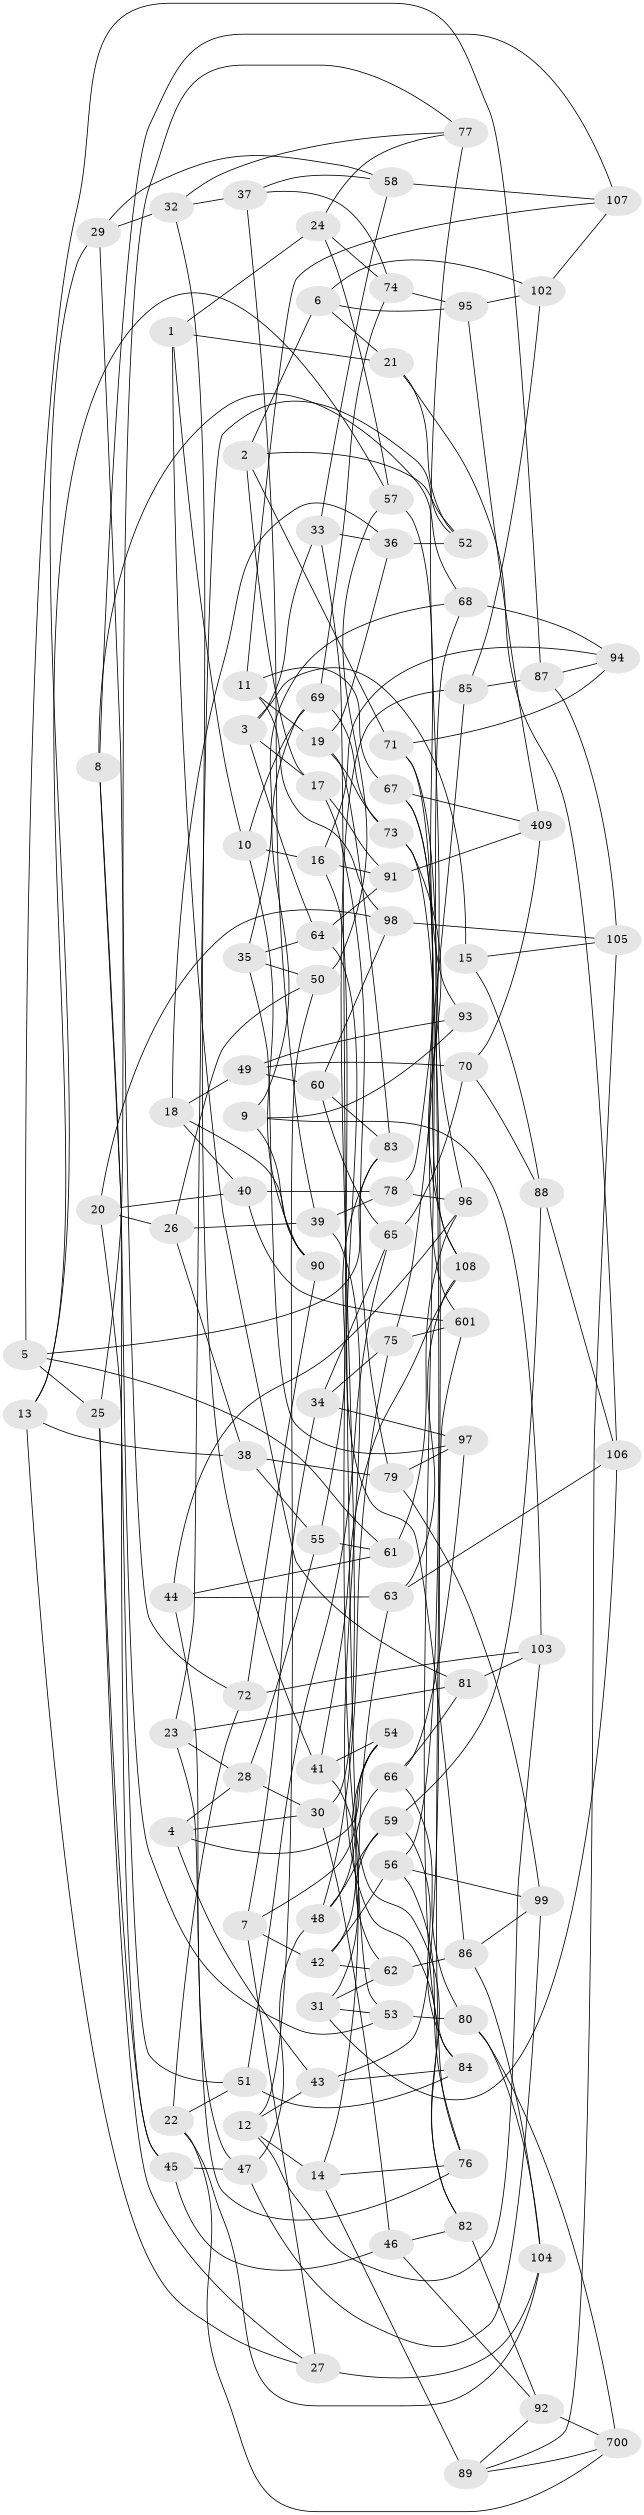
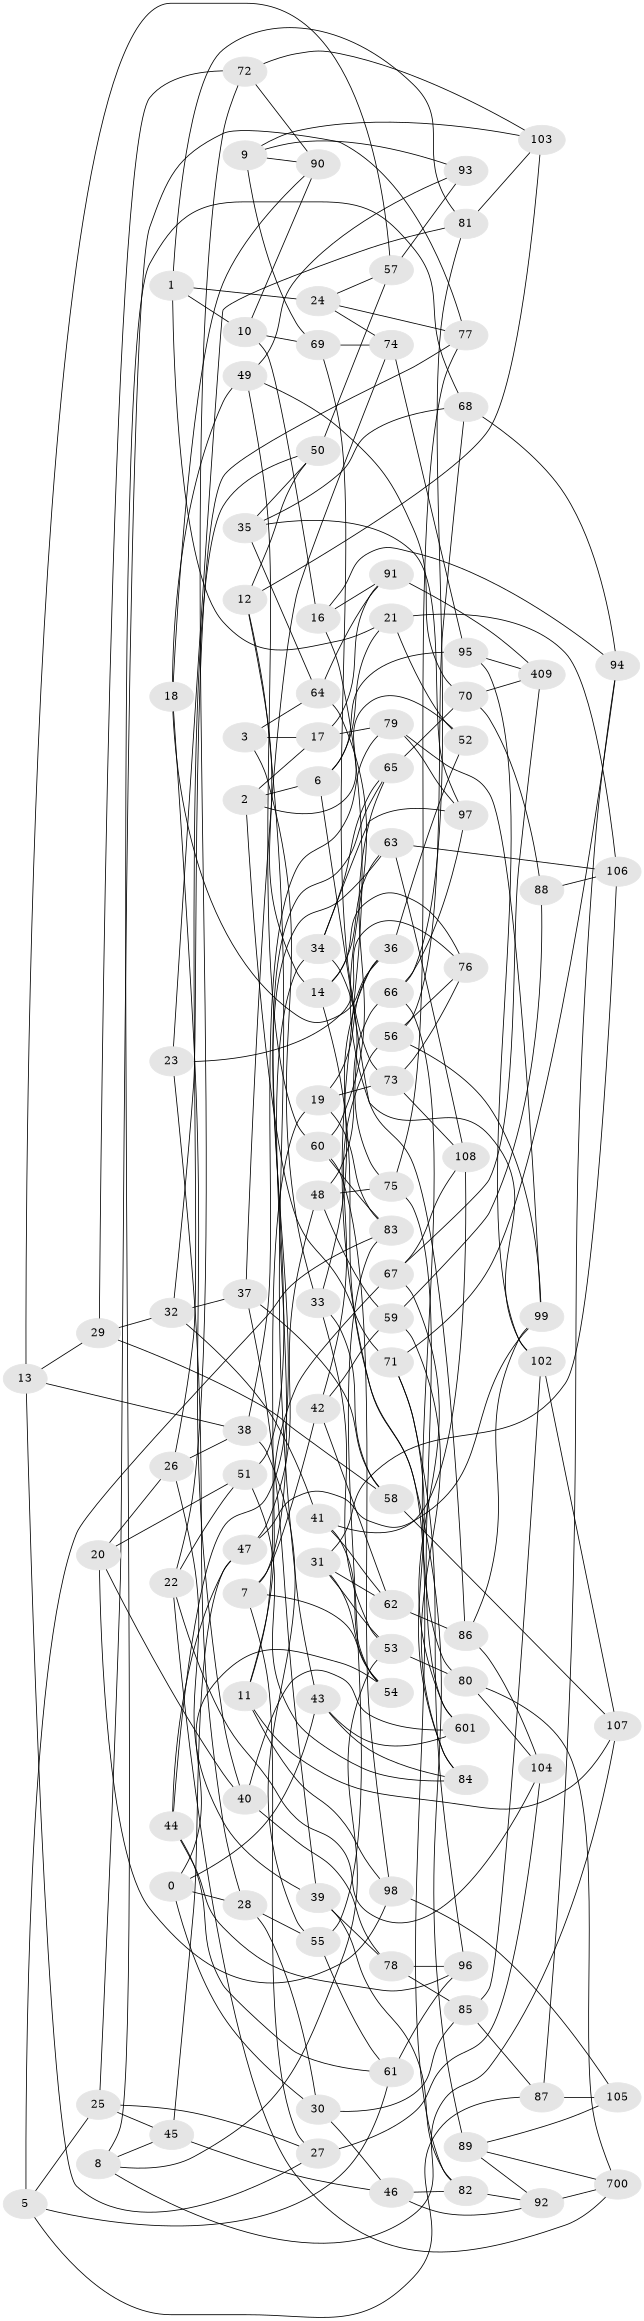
  graph {
    rankdir=LR
    node [color=gray90 style=filled]
    1
    10
    21
    24
    81
    69
    90
    16
    52
    106
    57
    74
    77
    103
    2
    6
    17
    71
    95
    102
    91
    79
    94
    84
    96
    3
-   15
    33
    64
    88
    105
    53
    36
    58
    86
-   4
+   4 [label=0]
    28
    30
    43
    54
    55
    46
    85
    n44 [label=601]
    5
    25
    61
    83
    87
    27
    45
    n52 [label=409]
    107
    7
    34
    42
    104
    65
    75
    97
    62
    56
    59
    8
    68
    47
    80
    9
    93
    73
    82
    11
    19
    67
    98
    108
    12
    14
    50
    63
    76
    89
    13
    29
    38
    72
    32
    n88 [label=700]
    92
    99
    18
    40
    49
    78
    60
    70
    20
    26
    51
    39
    22
    23
    37
    41
    31
    35
    44
    48
    66
    1 -- 10
    1 -- 21
    1 -- 24
    1 -- 81
    10 -- 69
    10 -- 90
    10 -- 16
    21 -- 52
    21 -- 106
    24 -- 57
    24 -- 74
    24 -- 77
    81 -- 103
    69 -- 74
    69 -- 73
    16 -- 91
    16 -- 94
    16 -- 82
    57 -- 93
    74 -- 95
    2 -- 52
    2 -- 6
    2 -- 17
    2 -- 71
    6 -- 21
    6 -- 95
    6 -- 102
    17 -- 91
    17 -- 79
    71 -- 94
    71 -- 84
    71 -- 96
    95 -- 102
    95 -- n52
    102 -- 107
    91 -- n52
    79 -- 97
    79 -- 99
    3 -- 17
-   3 -- 15
    3 -- 33
    3 -- 64
-   15 -- 88
-   15 -- 105
    33 -- 53
    33 -- 36
    33 -- 58
    64 -- 91
    64 -- 86
    88 -- 106
    53 -- 80
    36 -- 52
    58 -- 107
    86 -- 104
    86 -- 99
    4 -- 28
    4 -- 30
    4 -- 43
    4 -- 54
    28 -- 30
    28 -- 55
    30 -- 46
    30 -- 85
    43 -- 84
    43 -- n44
    55 -- 61
    55 -- 83
    46 -- 82
    46 -- 92
    85 -- 102
    85 -- 87
    5 -- 25
    5 -- 61
    5 -- 83
    5 -- 87
    25 -- 77
    25 -- 27
    25 -- 45
    61 -- 96
    87 -- 94
    87 -- 105
    27 -- 104
    45 -- 46
    45 -- 47
    7 -- 54
    7 -- 27
    7 -- 34
    7 -- 42
    34 -- 65
    34 -- 75
    34 -- 97
    42 -- 62
    42 -- 56
    42 -- 59
    65 -- 70
    75 -- 77
    75 -- n44
    62 -- 86
    56 -- 68
    56 -- 76
    56 -- 99
    59 -- 84
    59 -- 88
    8 -- 53
    8 -- 45
    8 -- 107
    8 -- 68
    68 -- 94
    47 -- 99
    47 -- 48
    80 -- 104
    80 -- n88
    9 -- 69
    9 -- 90
    9 -- 103
    9 -- 93
    73 -- 108
    73 -- 76
    82 -- 92
    11 -- 107
    11 -- 19
    11 -- 67
    11 -- 98
    19 -- 36
    19 -- 83
    19 -- 73
    67 -- n44
    67 -- n52
    67 -- 108
    98 -- 105
    12 -- 103
    12 -- 43
    12 -- 14
    12 -- 50
    14 -- 63
    14 -- 76
    14 -- 89
    50 -- 57
    63 -- 106
    63 -- 108
    89 -- 105
    89 -- n88
    89 -- 92
    13 -- 57
    13 -- 27
    13 -- 29
    13 -- 38
    29 -- 58
    29 -- 72
    29 -- 32
    38 -- 79
    38 -- 55
    72 -- 90
    72 -- 103
    32 -- 77
    32 -- 37
    32 -- 41
    92 -- n88
    18 -- 90
    18 -- 36
    18 -- 40
    18 -- 49
    40 -- n44
    40 -- 78
    49 -- 93
    49 -- 60
    49 -- 70
    78 -- 96
    78 -- 85
    60 -- 83
    60 -- 65
    60 -- 98
    70 -- 88
    70 -- n52
    20 -- 98
    20 -- 40
    20 -- 26
    20 -- 51
    26 -- 50
    26 -- 38
    26 -- 39
    51 -- 84
    51 -- 65
    39 -- 82
    39 -- 78
    22 -- 104
    22 -- 72
    22 -- n88
    22 -- 51
    23 -- 81
-   23 -- 52
    23 -- 28
    23 -- 76
    37 -- 74
    37 -- 58
    37 -- 39
    41 -- 54
    41 -- 62
    41 -- 108
    31 -- 106
    31 -- 53
    31 -- 54
    31 -- 62
    35 -- 64
    35 -- 97
    35 -- 68
    35 -- 50
    44 -- 96
    44 -- 61
    44 -- 47
    44 -- 63
    48 -- 75
    48 -- 59
    48 -- 66
    66 -- 81
    66 -- 97
    66 -- 80
  }
